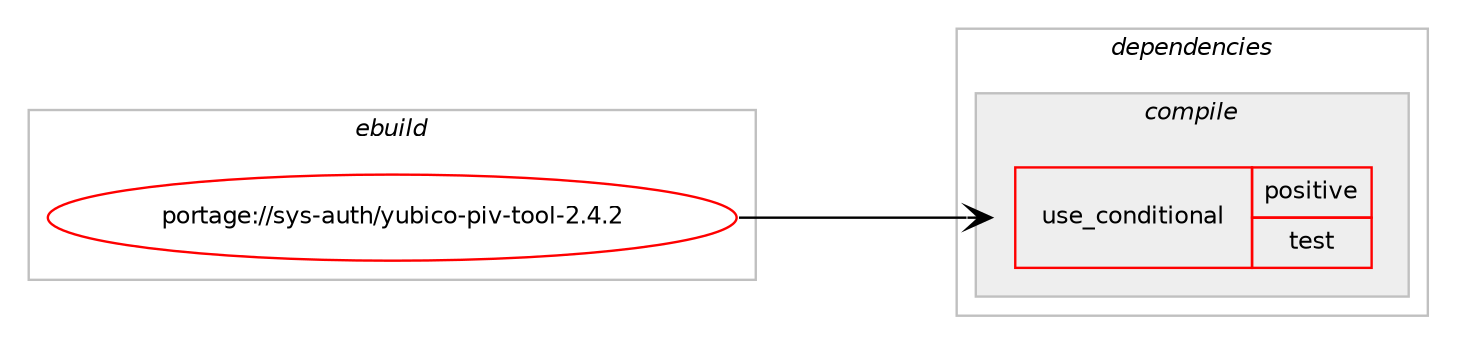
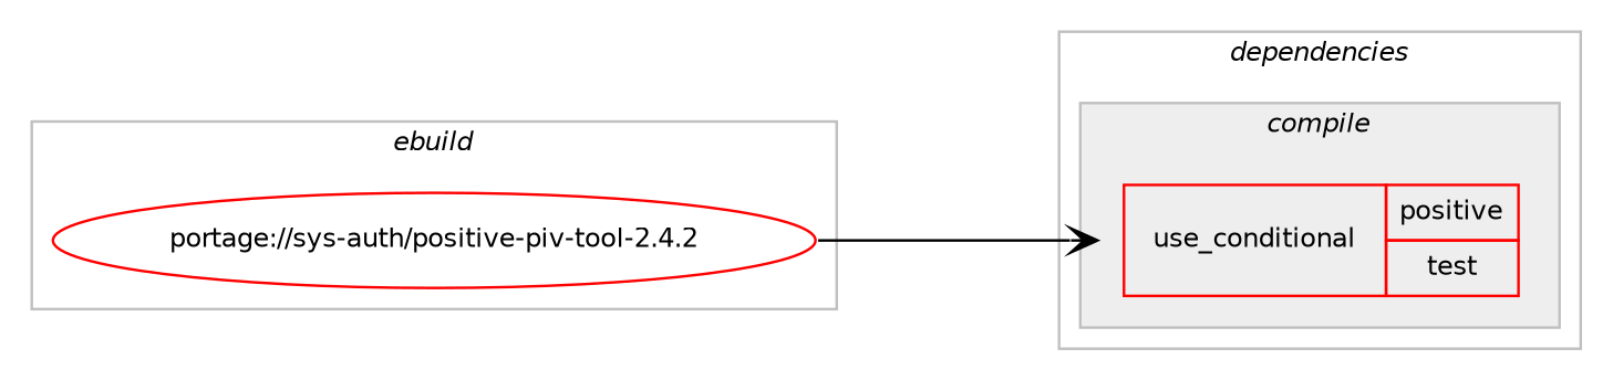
  digraph {
    compound=true
    concentrate=true
    fontname=Helvetica
    fontsize=10
    newrank=true
    rankdir=LR
    ranksep=1.5
    node [color=red fontname=Helvetica fontsize=10]
-   n1 [label="portage://sys-auth/yubico-piv-tool-2.4.2" width=4]
+   n1 [label="portage://sys-auth/positive-piv-tool-2.4.2" width=4]
    n2 [label=<<TABLE BORDER="0" CELLBORDER="1" CELLSPACING="0" CELLPADDING="4"><TR><TD ROWSPAN="3" CELLPADDING="10">use_conditional</TD></TR><TR><TD>positive</TD></TR><TR><TD>test</TD></TR></TABLE>> shape=none]
    subgraph cluster_1 {
      color=gray
      label=<<i>ebuild</i>>
      rank=same
      n1
    }
    subgraph cluster_2 {
      color=gray
      label=<<i>dependencies</i>>
      subgraph cluster_3 {
        color=gray
        fillcolor="#eeeeee"
        label=<<i>compile</i>>
        style=filled
        subgraph sub_4 {
          color=gray
          fillcolor="#eeeeee"
          label=<<i>compile</i>>
          style=filled
          n2
        }
      }
      subgraph cluster_5 {
        color=gray
        fillcolor="#eeeeee"
        label=<<i>compile and run</i>>
        style=filled
      }
      subgraph cluster_6 {
        color=gray
        fillcolor="#eeeeee"
        label=<<i>run</i>>
        style=filled
      }
    }
    subgraph cluster_7 {
      color=gray
      label=<<i>candidates</i>>
      rank=same
    }
    n1 -> n2 [arrowhead=vee headport=w style=solid tailport=e weight=20]
  }
